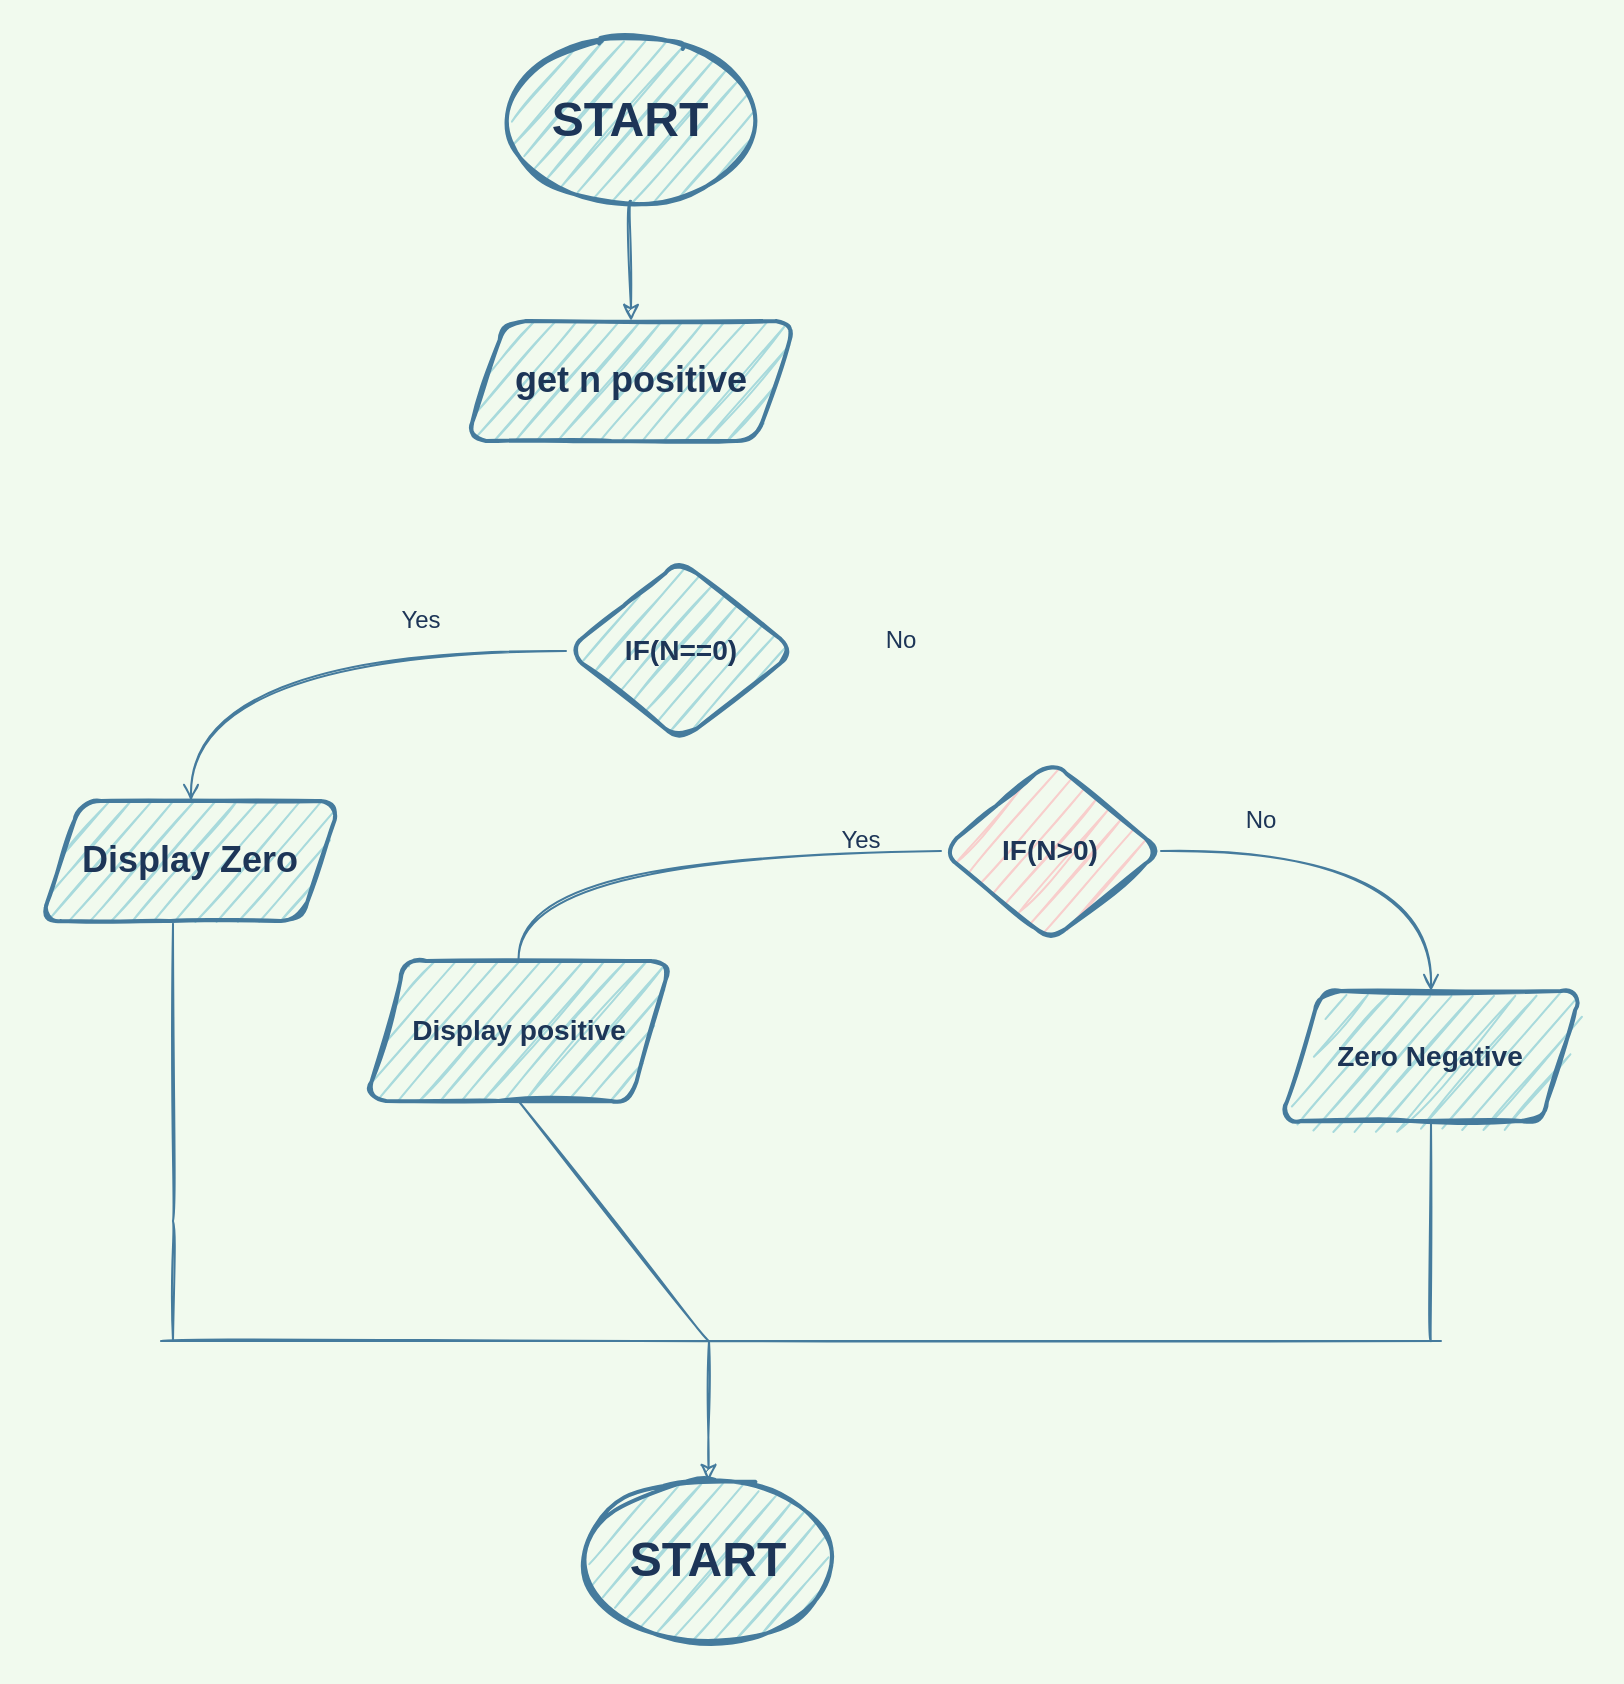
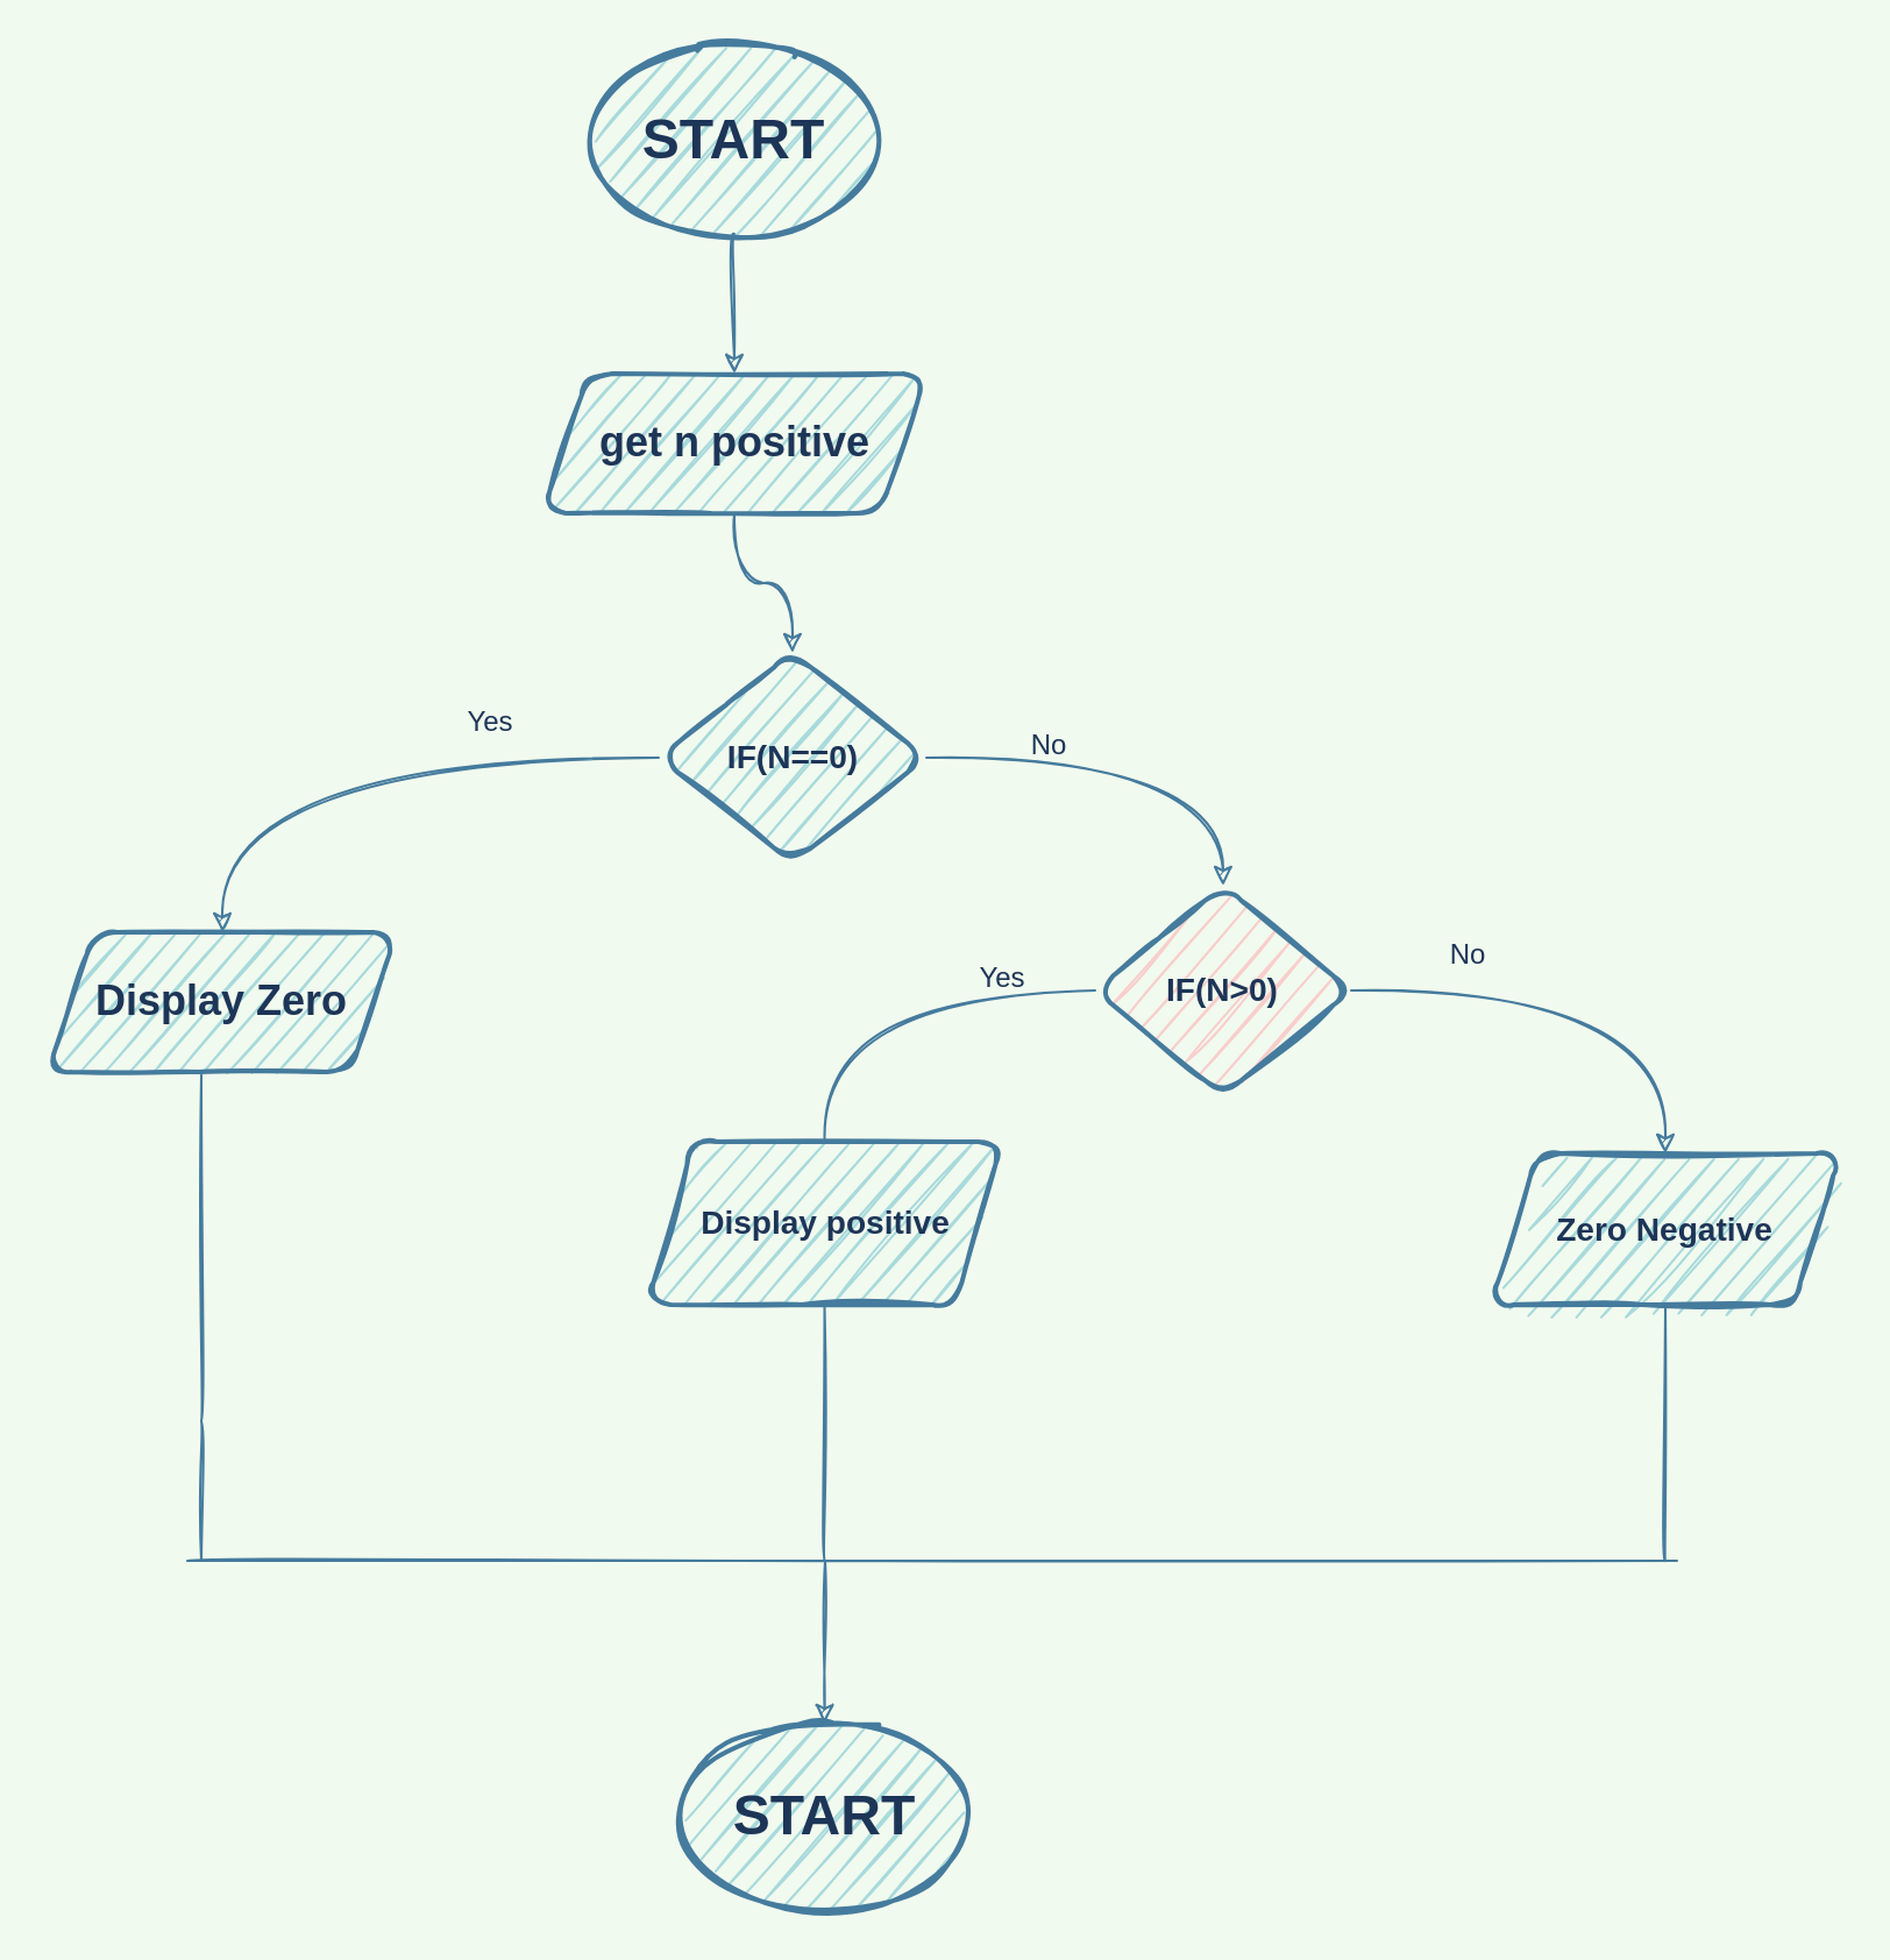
  <mxCell id="0" />
  <mxCell id="1" parent="0" />
  <mxCell id="2" value="" style="edgeStyle=orthogonalEdgeStyle;orthogonalLoop=1;jettySize=auto;html=1;sketch=1;curved=1;labelBackgroundColor=#F1FAEE;strokeColor=#457B9D;fontColor=#1D3557;" parent="1" source="3" target="5" edge="1"><mxGeometry relative="1" as="geometry" /></mxCell>
  <mxCell id="3" value="&lt;h1&gt;START&lt;/h1&gt;" style="strokeWidth=2;html=1;shape=mxgraph.flowchart.start_1;whiteSpace=wrap;sketch=1;rounded=1;fillColor=#A8DADC;strokeColor=#457B9D;fontColor=#1D3557;" parent="1" vertex="1"><mxGeometry x="250" y="20" width="130" height="80" as="geometry" /></mxCell>
+ <mxCell id="4" value="" style="edgeStyle=orthogonalEdgeStyle;orthogonalLoop=1;jettySize=auto;html=1;sketch=1;curved=1;labelBackgroundColor=#F1FAEE;strokeColor=#457B9D;fontColor=#1D3557;" parent="1" source="5" target="8" edge="1"><mxGeometry relative="1" as="geometry" /></mxCell>
  <mxCell id="5" value="&lt;h2&gt;get n positive&lt;/h2&gt;" style="shape=parallelogram;perimeter=parallelogramPerimeter;whiteSpace=wrap;html=1;fixedSize=1;strokeWidth=2;sketch=1;rounded=1;fillColor=#A8DADC;strokeColor=#457B9D;fontColor=#1D3557;" parent="1" vertex="1"><mxGeometry x="232.5" y="160" width="165" height="60" as="geometry" /></mxCell>
- <mxCell id="6" value="" style="edgeStyle=orthogonalEdgeStyle;orthogonalLoop=1;jettySize=auto;html=1;sketch=1;curved=1;labelBackgroundColor=#F1FAEE;strokeColor=#457B9D;fontColor=#1D3557;endArrow=open;" parent="1" source="8" target="9" edge="1"><mxGeometry relative="1" as="geometry" /></mxCell>
+ <mxCell id="6" value="" style="edgeStyle=orthogonalEdgeStyle;orthogonalLoop=1;jettySize=auto;html=1;sketch=1;curved=1;labelBackgroundColor=#F1FAEE;strokeColor=#457B9D;fontColor=#1D3557;" parent="1" source="8" target="9" edge="1"><mxGeometry relative="1" as="geometry" /></mxCell>
+ <mxCell id="7" value="" style="edgeStyle=orthogonalEdgeStyle;orthogonalLoop=1;jettySize=auto;html=1;sketch=1;curved=1;labelBackgroundColor=#F1FAEE;strokeColor=#457B9D;fontColor=#1D3557;" parent="1" source="8" target="12" edge="1"><mxGeometry relative="1" as="geometry" /></mxCell>
  <mxCell id="8" value="&lt;h3&gt;IF(N==0)&lt;/h3&gt;" style="rhombus;whiteSpace=wrap;html=1;strokeWidth=2;sketch=1;rounded=1;fillColor=#A8DADC;strokeColor=#457B9D;fontColor=#1D3557;" parent="1" vertex="1"><mxGeometry x="282.5" y="280" width="115" height="90" as="geometry" /></mxCell>
  <mxCell id="9" value="&lt;h2&gt;Display Zero&lt;/h2&gt;" style="shape=parallelogram;perimeter=parallelogramPerimeter;whiteSpace=wrap;html=1;fixedSize=1;strokeWidth=2;sketch=1;rounded=1;fillColor=#A8DADC;strokeColor=#457B9D;fontColor=#1D3557;" parent="1" vertex="1"><mxGeometry x="20" y="400" width="150" height="60" as="geometry" /></mxCell>
  <mxCell id="10" value="" style="edgeStyle=orthogonalEdgeStyle;orthogonalLoop=1;jettySize=auto;html=1;sketch=1;curved=1;labelBackgroundColor=#F1FAEE;strokeColor=#457B9D;fontColor=#1D3557;endArrow=none;" parent="1" source="12" target="13" edge="1"><mxGeometry relative="1" as="geometry" /></mxCell>
- <mxCell id="11" value="" style="edgeStyle=orthogonalEdgeStyle;orthogonalLoop=1;jettySize=auto;html=1;sketch=1;curved=1;labelBackgroundColor=#F1FAEE;strokeColor=#457B9D;fontColor=#1D3557;endArrow=open;" parent="1" source="12" target="14" edge="1"><mxGeometry relative="1" as="geometry" /></mxCell>
+ <mxCell id="11" value="" style="edgeStyle=orthogonalEdgeStyle;orthogonalLoop=1;jettySize=auto;html=1;sketch=1;curved=1;labelBackgroundColor=#F1FAEE;strokeColor=#457B9D;fontColor=#1D3557;" parent="1" source="12" target="14" edge="1"><mxGeometry relative="1" as="geometry" /></mxCell>
  <mxCell id="12" value="&lt;h3&gt;IF(N&amp;gt;0)&lt;/h3&gt;" style="rhombus;whiteSpace=wrap;html=1;strokeWidth=2;sketch=1;rounded=1;fillColor=#f8cecc;strokeColor=#457B9D;fontColor=#1D3557;" parent="1" vertex="1"><mxGeometry x="470" y="380" width="110" height="90" as="geometry" /></mxCell>
- <mxCell id="13" value="&lt;h3&gt;Display positive&lt;/h3&gt;" style="shape=parallelogram;perimeter=parallelogramPerimeter;whiteSpace=wrap;html=1;fixedSize=1;strokeWidth=2;sketch=1;rounded=1;fillColor=#A8DADC;strokeColor=#457B9D;fontColor=#1D3557;" parent="1" vertex="1"><mxGeometry x="182.5" y="480" width="152.5" height="70" as="geometry" /></mxCell>
+ <mxCell id="13" value="&lt;h3&gt;Display positive&lt;/h3&gt;" style="shape=parallelogram;perimeter=parallelogramPerimeter;whiteSpace=wrap;html=1;fixedSize=1;strokeWidth=2;sketch=1;rounded=1;fillColor=#A8DADC;strokeColor=#457B9D;fontColor=#1D3557;" parent="1" vertex="1"><mxGeometry x="277.5" y="490" width="152.5" height="70" as="geometry" /></mxCell>
  <mxCell id="14" value="&lt;h3&gt;Zero Negative&lt;/h3&gt;" style="shape=parallelogram;perimeter=parallelogramPerimeter;whiteSpace=wrap;html=1;fixedSize=1;strokeWidth=2;sketch=1;rounded=1;fillColor=#A8DADC;strokeColor=#457B9D;fontColor=#1D3557;" parent="1" vertex="1"><mxGeometry x="640" y="495" width="150" height="65" as="geometry" /></mxCell>
  <mxCell id="15" value="" style="endArrow=none;html=1;sketch=1;curved=1;labelBackgroundColor=#F1FAEE;strokeColor=#457B9D;fontColor=#1D3557;" parent="1" edge="1"><mxGeometry width="50" height="50" relative="1" as="geometry"><mxPoint x="80" y="670" as="sourcePoint" /><mxPoint x="720" y="670" as="targetPoint" /><Array as="points" /></mxGeometry></mxCell>
  <mxCell id="16" value="" style="endArrow=none;html=1;entryX=0.44;entryY=1.023;entryDx=0;entryDy=0;entryPerimeter=0;sketch=1;curved=1;labelBackgroundColor=#F1FAEE;strokeColor=#457B9D;fontColor=#1D3557;" parent="1" target="9" edge="1"><mxGeometry width="50" height="50" relative="1" as="geometry"><mxPoint x="86" y="670" as="sourcePoint" /><mxPoint x="140" y="620" as="targetPoint" /><Array as="points"><mxPoint x="86" y="620" /><mxPoint x="86" y="600" /></Array></mxGeometry></mxCell>
  <mxCell id="17" value="" style="endArrow=none;html=1;entryX=0.5;entryY=1;entryDx=0;entryDy=0;sketch=1;curved=1;labelBackgroundColor=#F1FAEE;strokeColor=#457B9D;fontColor=#1D3557;" parent="1" target="14" edge="1"><mxGeometry width="50" height="50" relative="1" as="geometry"><mxPoint x="715" y="670" as="sourcePoint" /><mxPoint x="715" y="560" as="targetPoint" /></mxGeometry></mxCell>
  <mxCell id="18" value="" style="endArrow=none;html=1;entryX=0.5;entryY=1;entryDx=0;entryDy=0;sketch=1;curved=1;labelBackgroundColor=#F1FAEE;strokeColor=#457B9D;fontColor=#1D3557;" parent="1" target="13" edge="1"><mxGeometry width="50" height="50" relative="1" as="geometry"><mxPoint x="354" y="670" as="sourcePoint" /><mxPoint x="400" y="620" as="targetPoint" /></mxGeometry></mxCell>
  <mxCell id="19" value="" style="endArrow=classic;html=1;entryX=0.5;entryY=0;entryDx=0;entryDy=0;entryPerimeter=0;sketch=1;curved=1;labelBackgroundColor=#F1FAEE;strokeColor=#457B9D;fontColor=#1D3557;" parent="1" target="20" edge="1"><mxGeometry width="50" height="50" relative="1" as="geometry"><mxPoint x="354" y="670" as="sourcePoint" /><mxPoint x="390" y="750" as="targetPoint" /><Array as="points"><mxPoint x="354" y="710" /></Array></mxGeometry></mxCell>
  <mxCell id="20" value="&lt;h1&gt;START&lt;/h1&gt;" style="strokeWidth=2;html=1;shape=mxgraph.flowchart.start_1;whiteSpace=wrap;sketch=1;rounded=1;fillColor=#A8DADC;strokeColor=#457B9D;fontColor=#1D3557;" parent="1" vertex="1"><mxGeometry x="288.75" y="740" width="130" height="80" as="geometry" /></mxCell>
  <mxCell id="21" value="Yes" style="text;html=1;align=center;verticalAlign=middle;resizable=0;points=[];autosize=1;strokeColor=none;fillColor=none;sketch=1;rounded=1;fontColor=#1D3557;" parent="1" vertex="1"><mxGeometry x="195" y="300" width="30" height="20" as="geometry" /></mxCell>
  <mxCell id="22" value="No" style="text;html=1;align=center;verticalAlign=middle;resizable=0;points=[];autosize=1;strokeColor=none;fillColor=none;sketch=1;rounded=1;fontColor=#1D3557;" parent="1" vertex="1"><mxGeometry x="435" y="310" width="30" height="20" as="geometry" /></mxCell>
  <mxCell id="23" value="No" style="text;html=1;align=center;verticalAlign=middle;resizable=0;points=[];autosize=1;strokeColor=none;fillColor=none;sketch=1;rounded=1;fontColor=#1D3557;" parent="1" vertex="1"><mxGeometry x="615" y="400" width="30" height="20" as="geometry" /></mxCell>
  <mxCell id="24" value="Yes" style="text;html=1;align=center;verticalAlign=middle;resizable=0;points=[];autosize=1;strokeColor=none;fillColor=none;sketch=1;rounded=1;fontColor=#1D3557;" parent="1" vertex="1"><mxGeometry x="415" y="410" width="30" height="20" as="geometry" /></mxCell>
